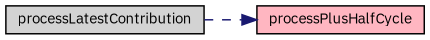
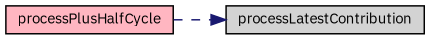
  digraph {
    rankdir=LR
    fontname="IBM Plex Sans"
    node [color=black fontname="IBM Plex Sans" fontsize=10 shape=box style=filled]
    n1 [fillcolor=lightpink fontcolor=black height=0.2 label=processPlusHalfCycle width=0.4]
    n2 [height=0.2 label=processLatestContribution width=0.4 fillcolor=lightgrey]
-   n2 -> n1 [color=midnightblue fontname="IBM Plex Sans" fontsize=10 labelfontname=Helvetica labelfontsize=10 style=dashed]
+   n1 -> n2 [color=midnightblue fontname="IBM Plex Sans" fontsize=10 labelfontname=Helvetica labelfontsize=10 style=dashed]
  }
